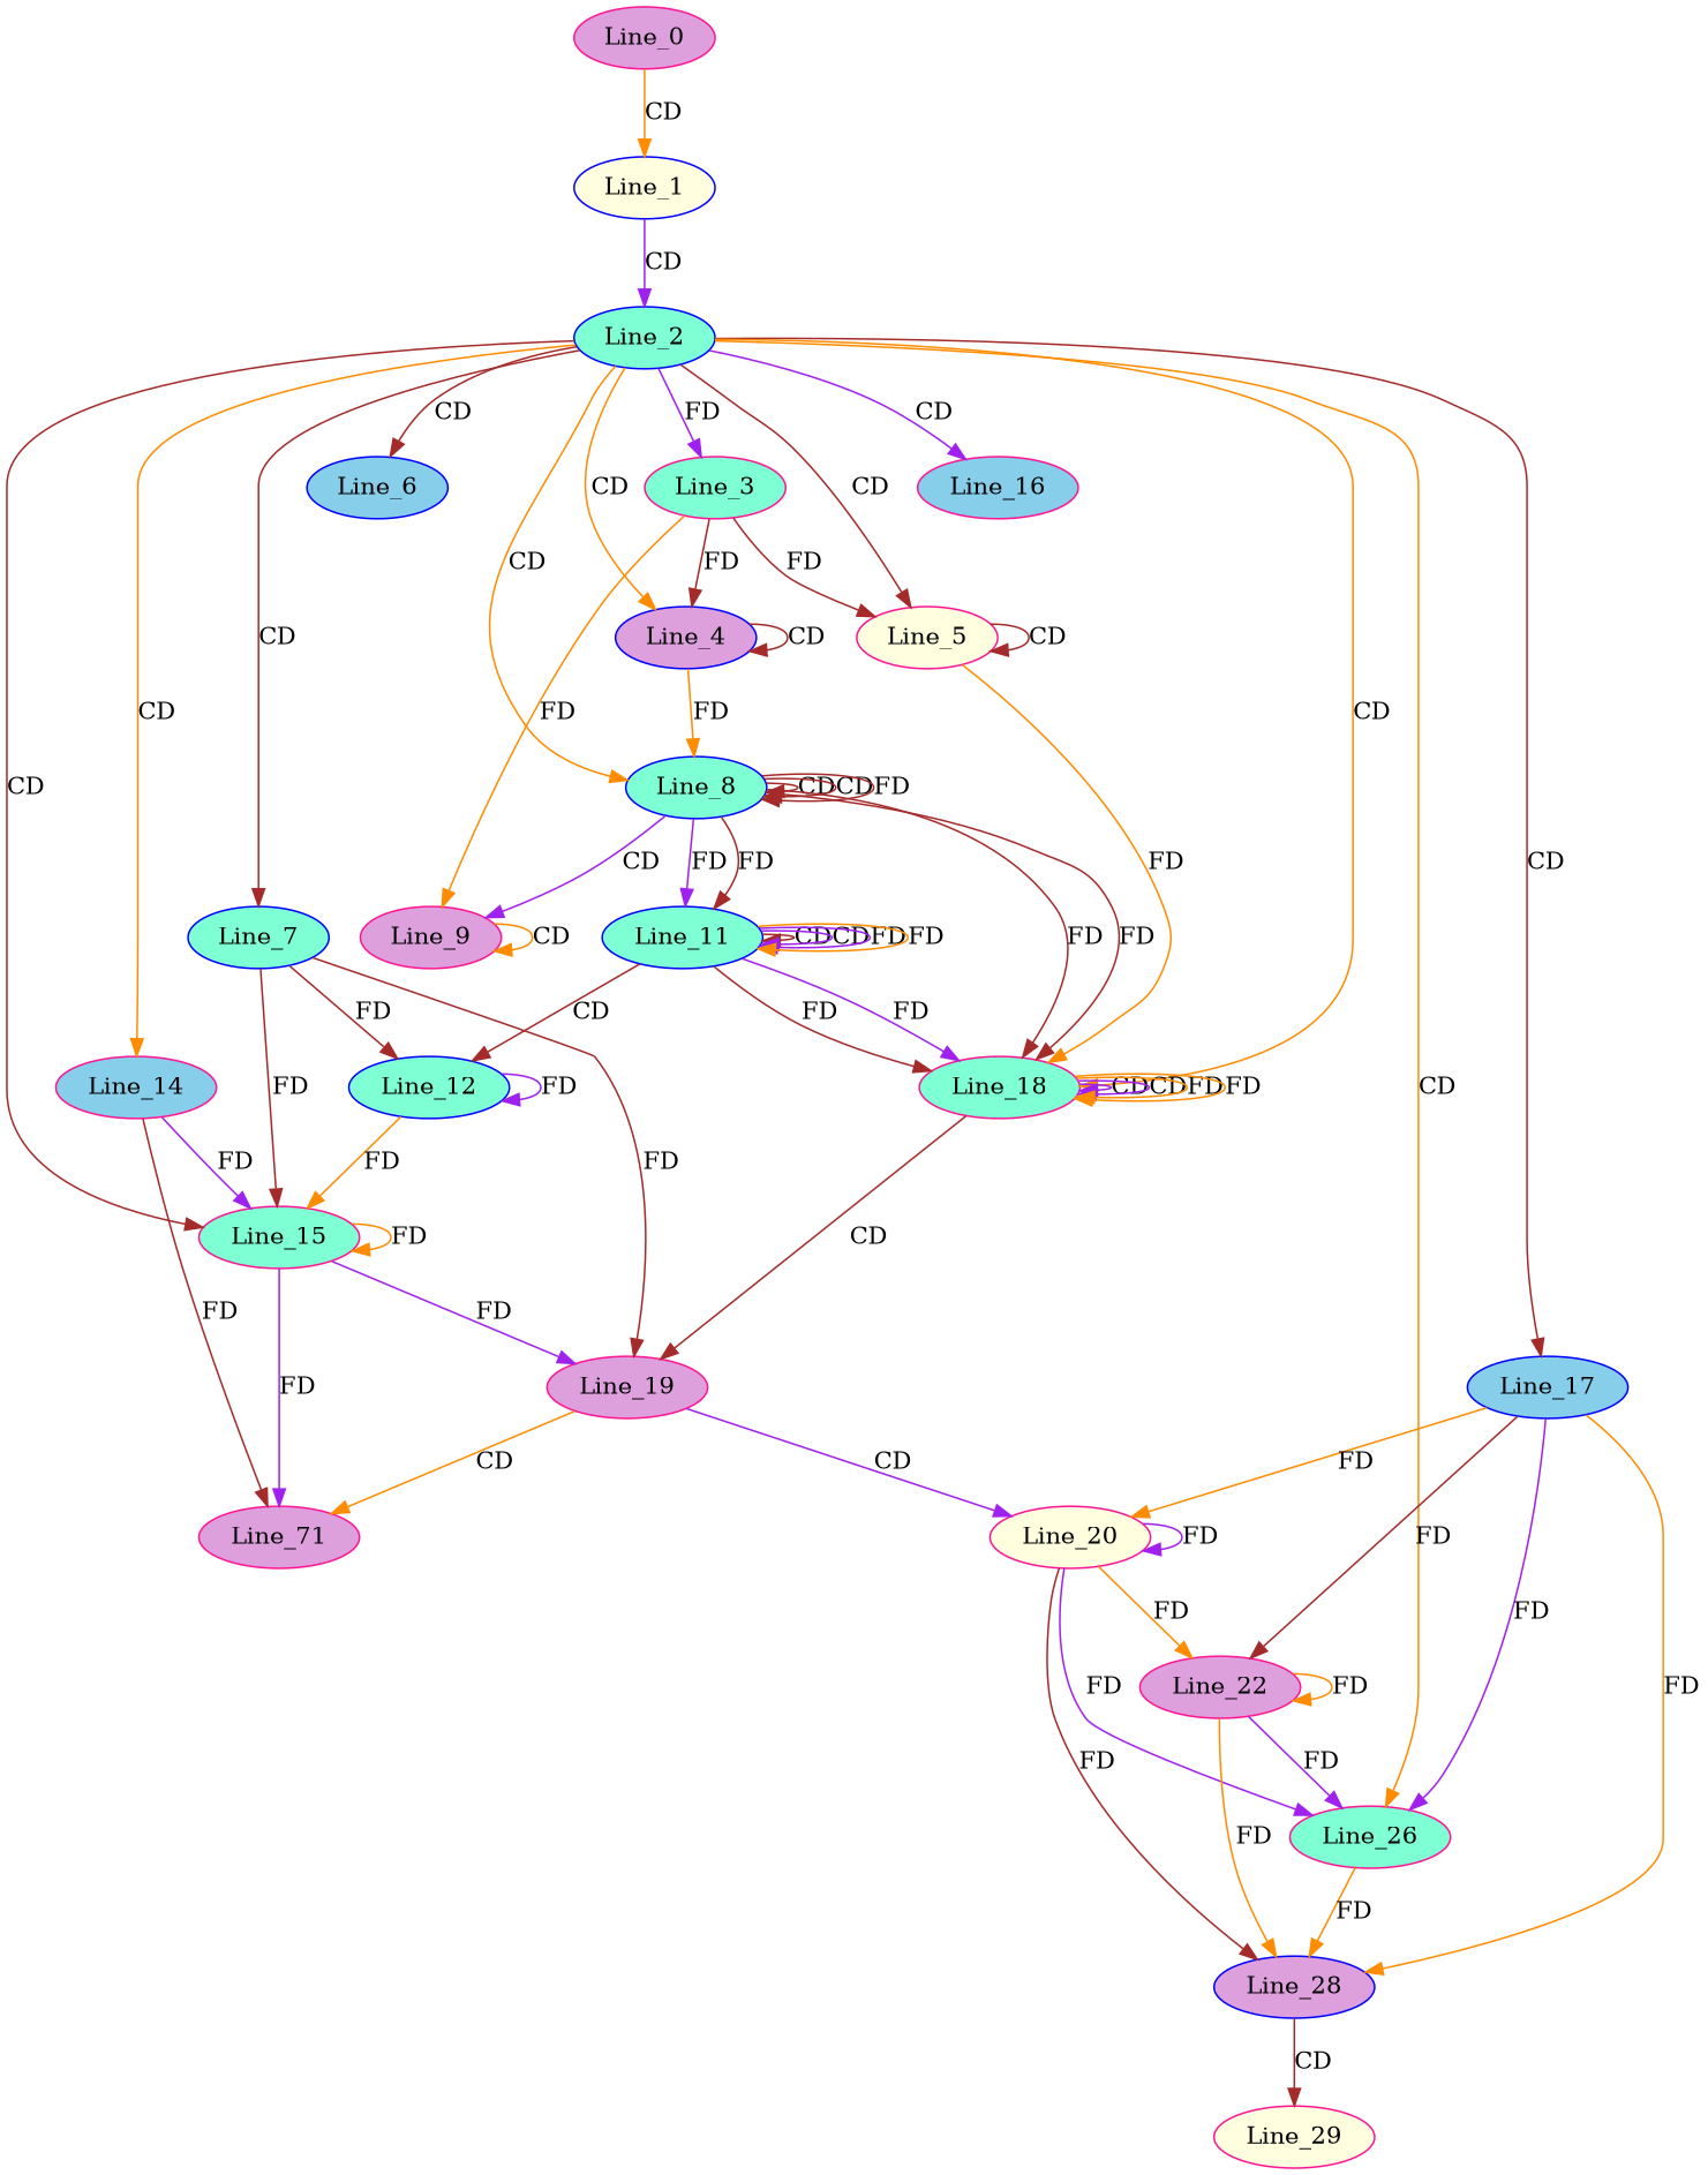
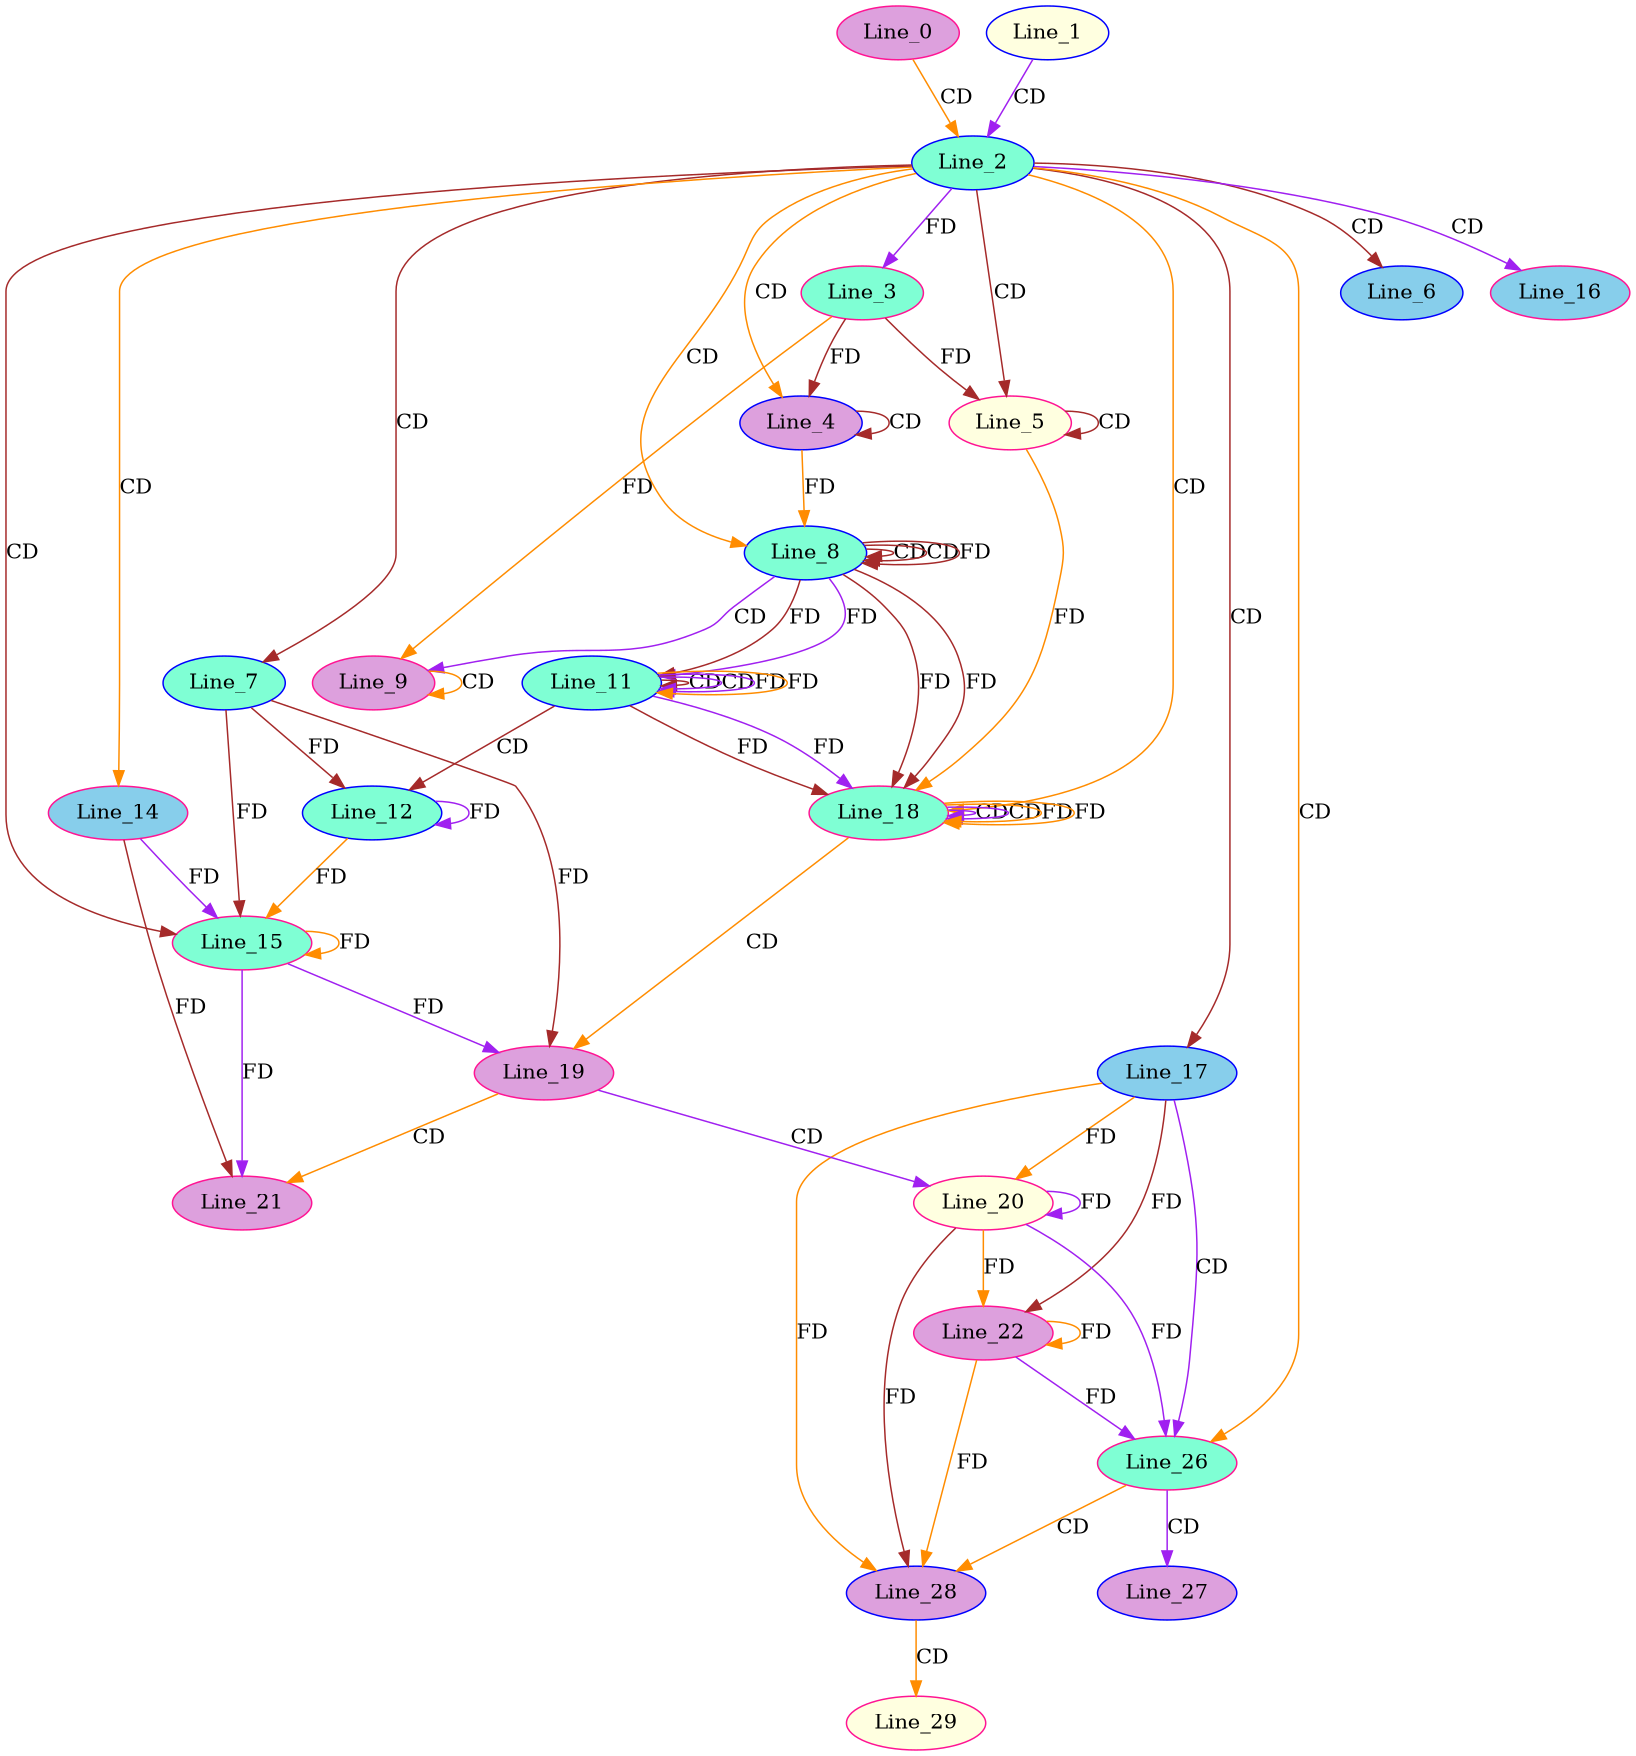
  digraph {
    node [color=deeppink fillcolor=aquamarine style=filled]
    edge [color=brown]
    Line_0 [fillcolor=plum]
    Line_1 [color=blue fillcolor=lightyellow]
    Line_2 [color=blue]
    Line_3
    Line_4 [color=blue fillcolor=plum]
    Line_5 [fillcolor=lightyellow]
    Line_6 [color=blue fillcolor=skyblue]
    Line_7 [color=blue]
    Line_8 [color=blue]
    Line_14 [fillcolor=skyblue]
    Line_15
    Line_16 [fillcolor=skyblue]
    Line_17 [color=blue fillcolor=skyblue]
    Line_18
    Line_26
    Line_9 [fillcolor=plum]
    Line_12 [color=blue]
    Line_19 [fillcolor=plum]
    Line_11 [color=blue]
-   Line_21 [fillcolor=plum label=Line_71]
+   Line_21 [fillcolor=plum]
    Line_20 [fillcolor=lightyellow]
    Line_22 [fillcolor=plum]
    Line_28 [color=blue fillcolor=plum]
+   Line_27 [color=blue fillcolor=plum]
    Line_29 [fillcolor=lightyellow]
-   Line_0 -> Line_1 [color=darkorange label=CD]
+   Line_0 -> Line_2 [color=darkorange label=CD]
    Line_1 -> Line_2 [color=purple label=CD]
    Line_2 -> Line_3 [color=purple label=FD]
    Line_2 -> Line_4 [color=darkorange label=CD]
    Line_2 -> Line_5 [label=CD]
    Line_2 -> Line_6 [label=CD]
    Line_2 -> Line_7 [label=CD]
    Line_2 -> Line_8 [color=darkorange label=CD]
    Line_2 -> Line_14 [color=darkorange label=CD]
    Line_2 -> Line_15 [label=CD]
    Line_2 -> Line_16 [color=purple label=CD]
    Line_2 -> Line_17 [label=CD]
    Line_2 -> Line_18 [color=darkorange label=CD]
    Line_2 -> Line_26 [color=darkorange label=CD]
    Line_3 -> Line_4 [label=FD]
    Line_3 -> Line_5 [label=FD]
    Line_3 -> Line_9 [color=darkorange label=FD]
    Line_4 -> Line_4 [label=CD]
    Line_4 -> Line_8 [color=darkorange label=FD]
    Line_5 -> Line_5 [label=CD]
    Line_5 -> Line_18 [color=darkorange label=FD]
    Line_7 -> Line_15 [label=FD]
    Line_7 -> Line_12 [label=FD]
    Line_7 -> Line_19 [label=FD]
    Line_8 -> Line_8 [label=CD]
    Line_8 -> Line_8 [label=CD]
    Line_8 -> Line_8 [label=FD]
    Line_8 -> Line_18 [label=FD]
    Line_8 -> Line_18 [label=FD]
    Line_8 -> Line_9 [color=purple label=CD]
    Line_8 -> Line_11 [color=purple label=FD]
    Line_8 -> Line_11 [label=FD]
    Line_14 -> Line_15 [color=purple label=FD]
    Line_14 -> Line_21 [label=FD]
    Line_15 -> Line_15 [color=darkorange label=FD]
    Line_15 -> Line_19 [color=purple label=FD]
    Line_15 -> Line_21 [color=purple label=FD]
-   Line_17 -> Line_26 [color=purple label=FD]
+   Line_17 -> Line_26 [color=purple label=CD]
    Line_17 -> Line_20 [color=darkorange label=FD]
    Line_17 -> Line_22 [label=FD]
    Line_17 -> Line_28 [color=darkorange label=FD]
    Line_18 -> Line_18 [color=purple label=CD]
    Line_18 -> Line_18 [color=purple label=CD]
    Line_18 -> Line_18 [color=darkorange label=FD]
    Line_18 -> Line_18 [color=darkorange label=FD]
-   Line_18 -> Line_19 [label=CD]
-   Line_26 -> Line_28 [color=darkorange label=FD]
+   Line_18 -> Line_19 [color=darkorange label=CD]
+   Line_26 -> Line_28 [color=darkorange label=CD]
+   Line_26 -> Line_27 [color=purple label=CD]
    Line_9 -> Line_9 [color=darkorange label=CD]
    Line_12 -> Line_15 [color=darkorange label=FD]
    Line_12 -> Line_12 [color=purple label=FD]
    Line_19 -> Line_21 [color=darkorange label=CD]
    Line_19 -> Line_20 [color=purple label=CD]
    Line_11 -> Line_18 [color=purple label=FD]
    Line_11 -> Line_18 [label=FD]
    Line_11 -> Line_12 [label=CD]
    Line_11 -> Line_11 [label=CD]
    Line_11 -> Line_11 [color=purple label=CD]
    Line_11 -> Line_11 [color=purple label=FD]
    Line_11 -> Line_11 [color=darkorange label=FD]
    Line_20 -> Line_26 [color=purple label=FD]
    Line_20 -> Line_20 [color=purple label=FD]
    Line_20 -> Line_22 [color=darkorange label=FD]
    Line_20 -> Line_28 [label=FD]
    Line_22 -> Line_26 [color=purple label=FD]
    Line_22 -> Line_22 [color=darkorange label=FD]
    Line_22 -> Line_28 [color=darkorange label=FD]
-   Line_28 -> Line_29 [label=CD]
+   Line_28 -> Line_29 [color=darkorange label=CD]
  }
